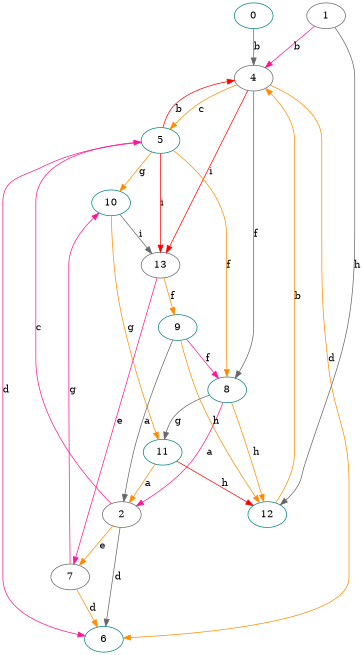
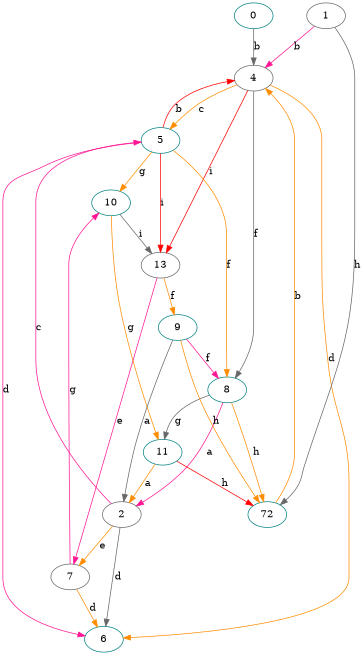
  strict digraph {
    node [color=teal]
    edge [color=darkorange]
    4 [color=gray40]
    0
    5
    6
    8
    13 [color=gray40]
    1 [color=gray40]
-   12
+   12 [label=72]
    2 [color=gray40]
    7 [color=gray40]
    10
    11
    9
    4 -> 5 [label=c]
    4 -> 6 [label=d]
    4 -> 8 [color=gray40 label=f]
    4 -> 13 [color=red label=i]
    0 -> 4 [color=gray40 label=b]
    5 -> 4 [color=red label=b]
    5 -> 6 [color=deeppink label=d]
    5 -> 8 [label=f]
    5 -> 13 [color=red label=i]
    5 -> 10 [label=g]
    8 -> 12 [label=h]
    8 -> 2 [color=deeppink label=a]
    8 -> 11 [color=gray40 label=g]
    13 -> 7 [color=deeppink label=e]
    13 -> 9 [label=f]
    1 -> 4 [color=deeppink label=b]
    1 -> 12 [color=gray40 label=h]
    12 -> 4 [label=b]
    2 -> 5 [color=deeppink label=c]
    2 -> 6 [color=gray40 label=d]
    2 -> 7 [label=e]
    7 -> 6 [label=d]
    7 -> 10 [color=deeppink label=g]
    10 -> 13 [color=gray40 label=i]
    10 -> 11 [label=g]
    11 -> 12 [color=red label=h]
    11 -> 2 [label=a]
    9 -> 8 [color=deeppink label=f]
    9 -> 12 [label=h]
    9 -> 2 [color=gray40 label=a]
  }
